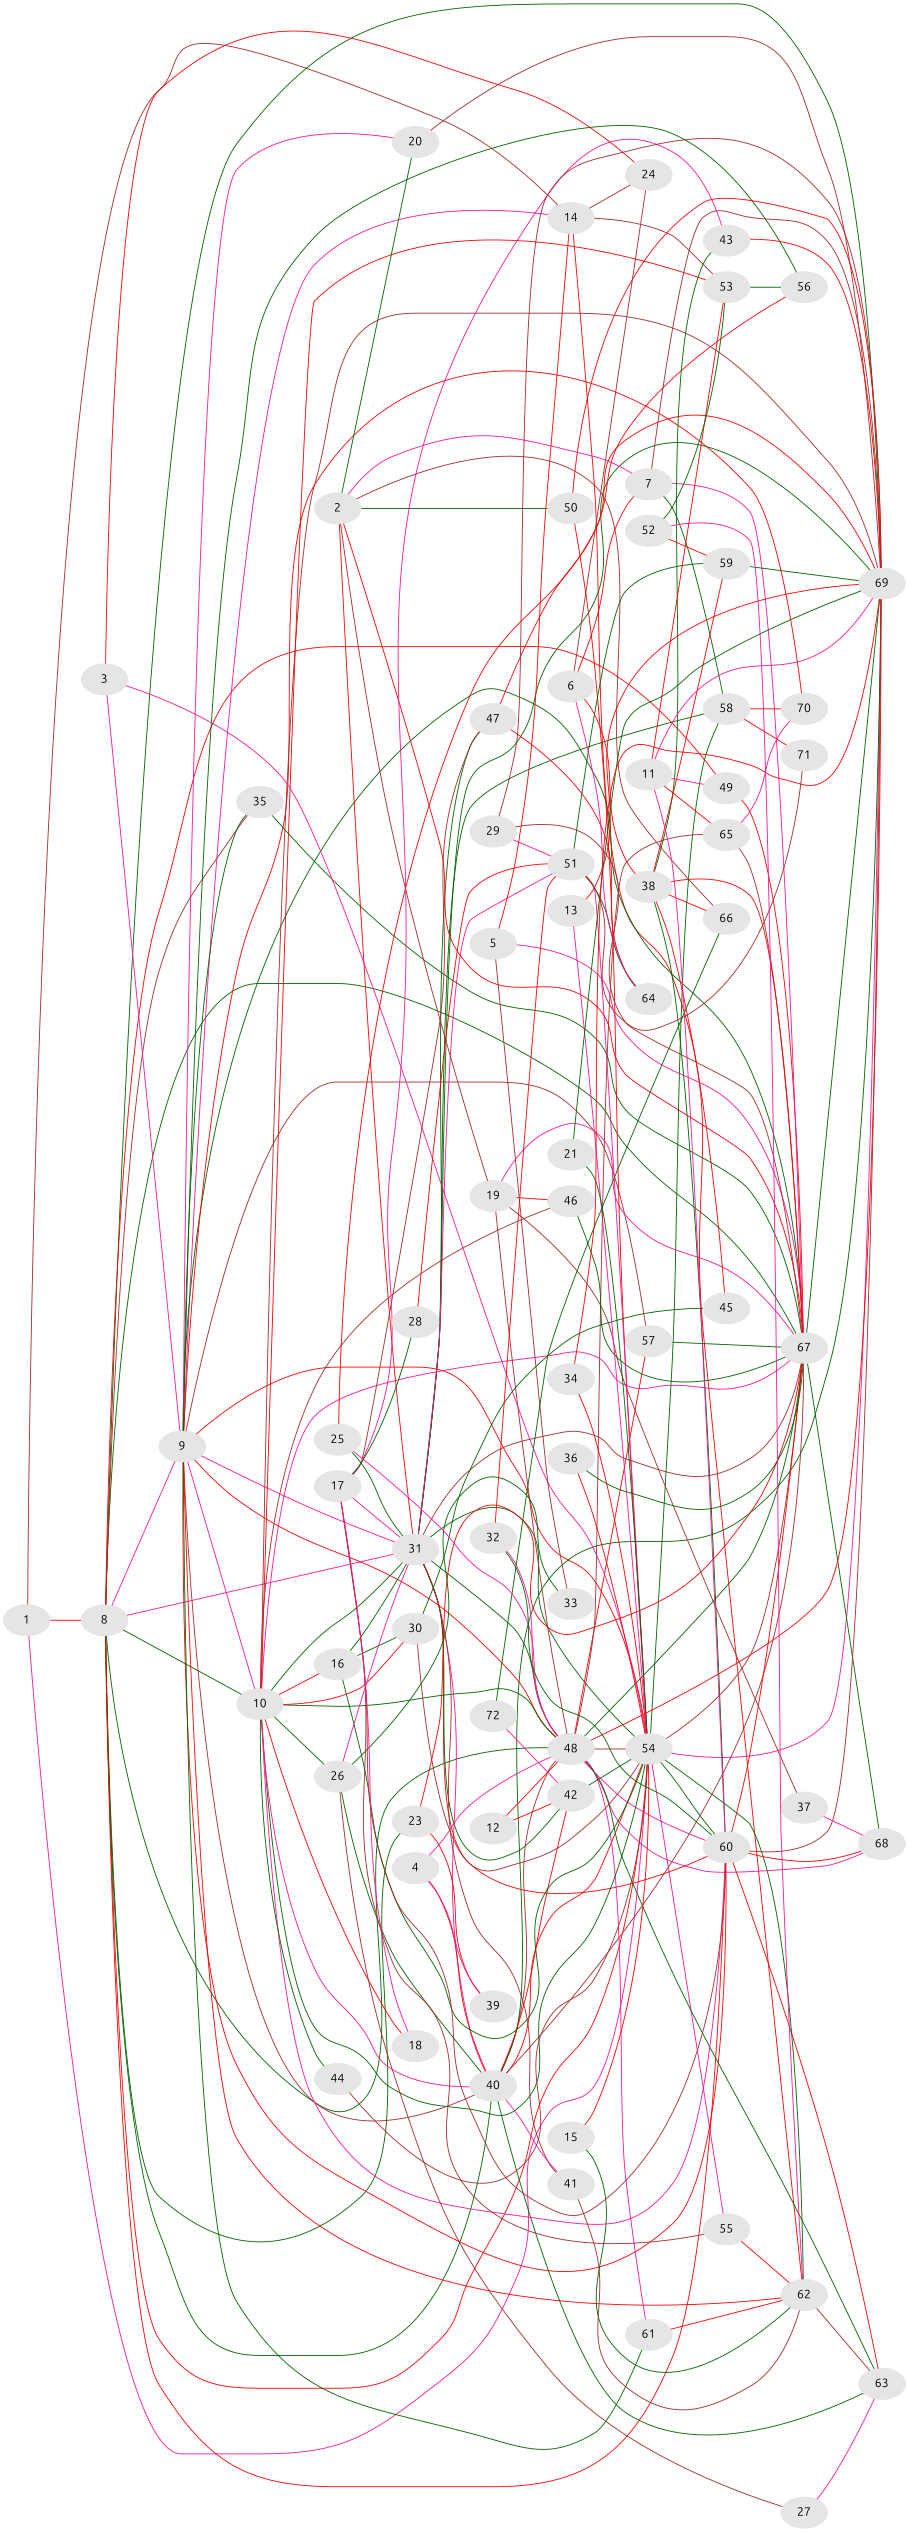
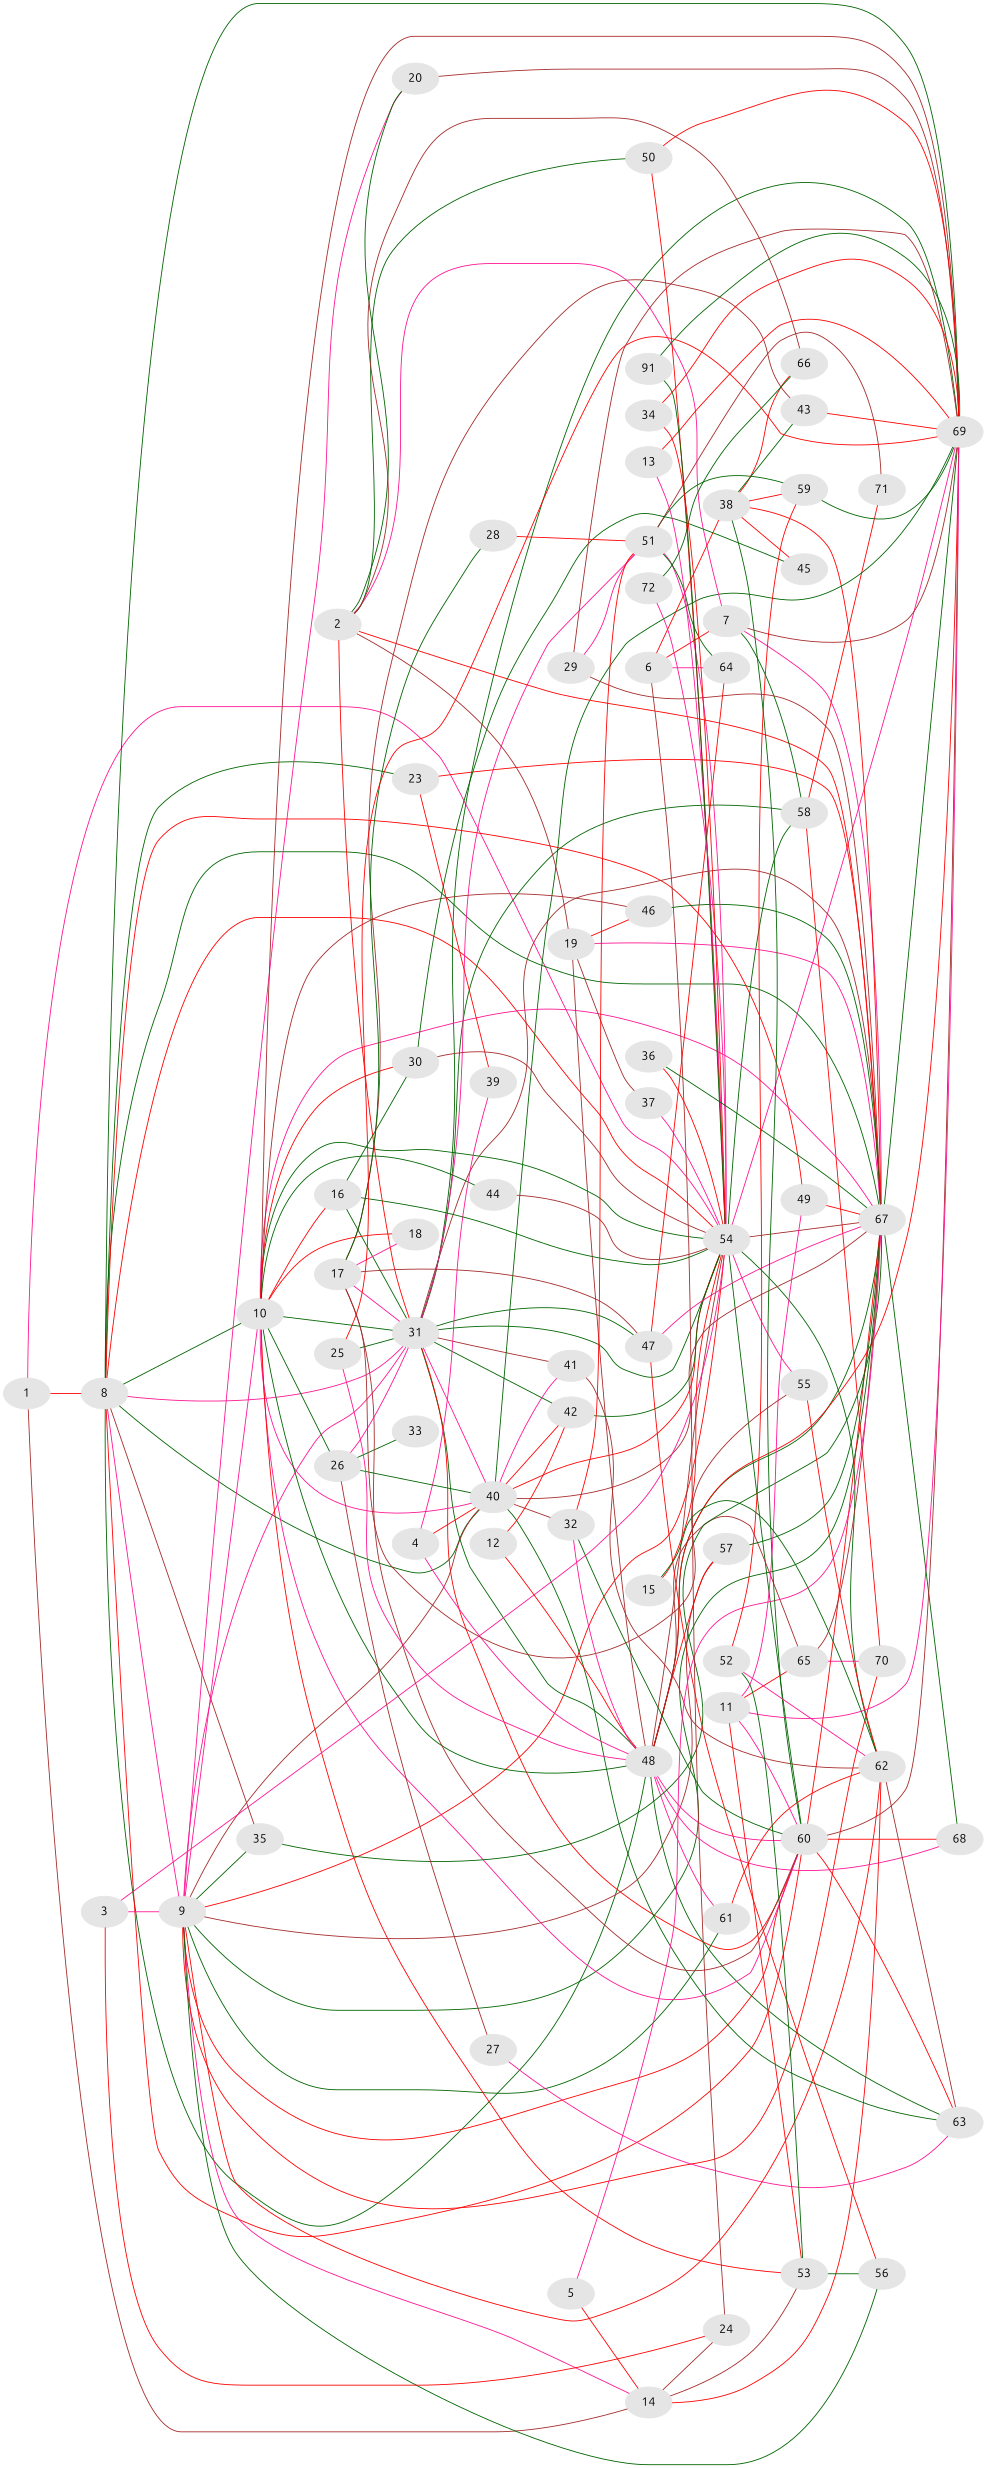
  graph {
    fontname=Ubuntu
    rankdir=LR
    node [color=gray90 fontname=Ubuntu style=filled]
    edge [color=red fontname=Ubuntu weight=1.0]
    1
    8
    14
    54
    31
    67
    9
    40
    48
    69
    10
    23
    35
    49
    60
    24
    62
    53
    58
    55
    2
    7
    19
    20
    50
    66
    46
    37
    42
    47
    51
    41
    68
    3
    57
    61
    70
    56
    4
    39
    63
    65
    5
    33
    6
    38
    64
    43
    45
    59
    71
    16
    18
    26
    30
    44
    27
    11
    12
    13
    15
    17
    28
-   21
+   21 [label=91]
    n65 [label=72]
    25
    29
    32
    34
    36
    52
    1 -- 8
    1 -- 14 [color=brown]
    1 -- 54 [color=deeppink]
    8 -- 54
    8 -- 31 [color=deeppink weight=2.0]
    8 -- 67 [color=darkgreen]
    8 -- 9 [color=deeppink]
    8 -- 40 [color=darkgreen]
    8 -- 48 [color=darkgreen weight=2.0]
    8 -- 69 [color=darkgreen]
    8 -- 10 [color=darkgreen]
    8 -- 23 [color=darkgreen]
    8 -- 35 [color=brown]
    8 -- 49
    8 -- 60
    14 -- 24 [color=brown]
    14 -- 62
    14 -- 53 [color=brown]
    54 -- 67 [color=brown]
    54 -- 69 [color=deeppink]
    54 -- 60 [color=darkgreen weight=2.0]
    54 -- 62 [color=darkgreen]
    54 -- 58 [color=darkgreen]
    54 -- 55 [color=deeppink]
    31 -- 54 [color=darkgreen weight=2.0]
    31 -- 67 [color=brown]
    31 -- 40 [color=deeppink]
    31 -- 48 [color=darkgreen]
    31 -- 69 [color=darkgreen]
    31 -- 60
    31 -- 58 [color=darkgreen]
    31 -- 42 [color=darkgreen]
    31 -- 47 [color=darkgreen]
    31 -- 51 [color=deeppink]
    31 -- 41 [color=brown]
    67 -- 69 [color=darkgreen]
    67 -- 68 [color=darkgreen]
    9 -- 14 [color=deeppink]
    9 -- 54
    9 -- 31 [color=deeppink]
    9 -- 67 [color=darkgreen]
    9 -- 40 [color=brown weight=2.0]
-   9 -- 48
    9 -- 10 [color=deeppink]
    9 -- 35 [color=darkgreen]
    9 -- 60
    9 -- 62
    9 -- 20 [color=deeppink]
    9 -- 57 [color=brown]
    9 -- 61 [color=darkgreen]
    9 -- 70
    9 -- 56 [color=darkgreen]
    40 -- 54
    40 -- 67 [color=brown]
-   40 -- 48 [color=brown]
+   40 -- 32 [color=brown]
    40 -- 69 [color=darkgreen]
    40 -- 42
    40 -- 41 [color=deeppink]
    40 -- 63 [color=darkgreen weight=2.0]
    48 -- 54 [color=brown]
    48 -- 67 [color=darkgreen]
    48 -- 69
    48 -- 60 [color=deeppink]
    48 -- 68 [color=deeppink]
    48 -- 57
    48 -- 61 [color=deeppink]
    48 -- 63 [color=darkgreen]
    48 -- 65 [color=brown]
    10 -- 54 [color=darkgreen]
    10 -- 31 [color=darkgreen]
    10 -- 67 [color=deeppink]
    10 -- 40 [color=deeppink weight=2.0]
    10 -- 48 [color=darkgreen]
    10 -- 69 [color=brown]
    10 -- 60 [color=deeppink]
    10 -- 53
    10 -- 46 [color=brown]
    10 -- 16
    10 -- 18
    10 -- 26 [color=darkgreen]
    10 -- 30
    10 -- 44 [color=darkgreen]
    23 -- 67
    23 -- 39
    35 -- 67 [color=darkgreen]
    49 -- 67
    60 -- 67 [weight=3.0]
    60 -- 69 [color=brown weight=2.0]
    60 -- 68
    60 -- 63
    62 -- 63 [color=brown]
    53 -- 56 [color=darkgreen]
    58 -- 70
    58 -- 71
    55 -- 62
    2 -- 31
    2 -- 67
    2 -- 7 [color=deeppink]
    2 -- 19 [color=brown]
    2 -- 20 [color=darkgreen]
    2 -- 50 [color=darkgreen]
    2 -- 66 [color=brown]
    7 -- 67 [color=deeppink]
    7 -- 69 [color=brown]
    7 -- 58 [color=darkgreen]
    19 -- 67 [color=deeppink]
    19 -- 48 [color=brown]
    19 -- 46
    19 -- 37 [color=brown]
    20 -- 69 [color=brown]
    50 -- 54
    50 -- 69
    46 -- 67 [color=darkgreen]
-   37 -- 68 [color=deeppink]
+   37 -- 54 [color=deeppink]
    42 -- 54 [color=darkgreen]
+   47 -- 67 [color=deeppink]
    47 -- 56
    47 -- 64
    51 -- 54 [color=deeppink]
    51 -- 64 [color=darkgreen]
    51 -- 59 [color=darkgreen]
    51 -- 71 [color=brown]
    41 -- 62 [color=brown]
    3 -- 54 [color=deeppink]
    3 -- 9 [color=deeppink]
    3 -- 24
    57 -- 67 [color=darkgreen]
    61 -- 62
    4 -- 40
    4 -- 48 [color=deeppink]
    4 -- 39 [color=deeppink]
    65 -- 67 [color=brown]
    65 -- 70 [color=deeppink]
    5 -- 14
    5 -- 67 [color=deeppink]
-   5 -- 33 [color=brown]
    6 -- 24 [color=brown]
    6 -- 7
    6 -- 38
    6 -- 64 [color=deeppink]
    38 -- 67
    38 -- 60 [color=darkgreen weight=2.0]
    38 -- 66 [weight=2.0]
    38 -- 43 [color=darkgreen]
    38 -- 45
    38 -- 59
    43 -- 69
    59 -- 69 [color=darkgreen]
    16 -- 54 [color=darkgreen]
    16 -- 31 [color=darkgreen]
    16 -- 30 [color=darkgreen]
    26 -- 31 [color=deeppink]
    26 -- 40 [color=darkgreen]
    26 -- 33 [color=darkgreen]
    26 -- 27 [color=brown]
    30 -- 54 [color=brown]
    30 -- 45 [color=darkgreen]
    44 -- 54 [color=brown]
    27 -- 63 [color=deeppink]
    11 -- 69 [color=deeppink]
    11 -- 49 [color=deeppink]
    11 -- 60 [color=deeppink]
    11 -- 53
    11 -- 65
    12 -- 48
    12 -- 42
    13 -- 54 [color=deeppink]
    13 -- 69
    15 -- 54
    15 -- 62 [color=darkgreen]
    17 -- 31 [color=deeppink weight=2.0]
    17 -- 60 [color=brown]
    17 -- 55 [color=brown]
    17 -- 47 [color=brown]
-   17 -- 43 [color=deeppink]
+   17 -- 43 [color=brown]
    17 -- 18 [color=deeppink]
    17 -- 28 [color=darkgreen]
    28 -- 51
    21 -- 54 [color=darkgreen]
    21 -- 69 [color=darkgreen]
    n65 -- 66 [color=darkgreen]
-   n65 -- 42 [color=deeppink]
+   n65 -- 54 [color=deeppink]
    25 -- 31 [color=darkgreen]
    25 -- 48 [color=deeppink]
    25 -- 69
    29 -- 67 [color=brown]
    29 -- 69 [color=brown]
    29 -- 51 [color=deeppink]
    32 -- 48 [color=deeppink]
    32 -- 60 [color=darkgreen]
    32 -- 51
    34 -- 54
    34 -- 69
    36 -- 54 [weight=2.0]
    36 -- 67 [color=darkgreen]
    52 -- 62 [color=deeppink]
    52 -- 53 [color=darkgreen]
    52 -- 59
  }
